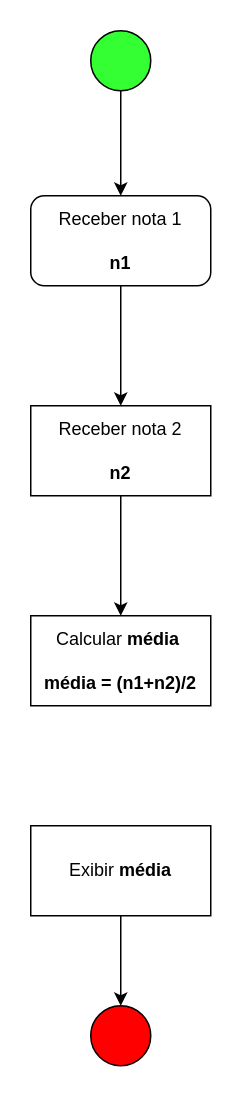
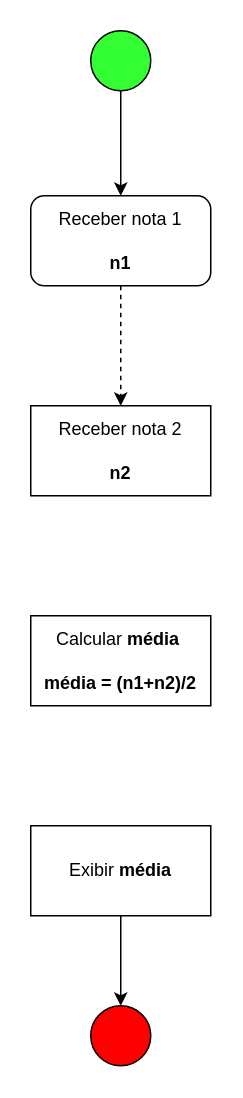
  <mxCell id="0" />
  <mxCell id="1" parent="0" />
  <mxCell id="2" value="" style="edgeStyle=orthogonalEdgeStyle;rounded=0;orthogonalLoop=1;jettySize=auto;html=1;" edge="1" parent="1" source="3" target="5"><mxGeometry relative="1" as="geometry" /></mxCell>
  <mxCell id="3" value="" style="ellipse;whiteSpace=wrap;html=1;aspect=fixed;fillColor=#33FF33;" vertex="1" parent="1"><mxGeometry x="60" y="20" width="40" height="40" as="geometry" /></mxCell>
- <mxCell id="4" value="" style="edgeStyle=orthogonalEdgeStyle;rounded=0;orthogonalLoop=1;jettySize=auto;html=1;" edge="1" parent="1" source="5" target="7"><mxGeometry relative="1" as="geometry" /></mxCell>
+ <mxCell id="4" value="" style="edgeStyle=orthogonalEdgeStyle;rounded=0;orthogonalLoop=1;jettySize=auto;html=1;dashed=1;" edge="1" parent="1" source="5" target="7"><mxGeometry relative="1" as="geometry" /></mxCell>
  <mxCell id="5" value="Receber nota 1&lt;br&gt;&lt;br&gt;&lt;b&gt;n1&lt;/b&gt;" style="whiteSpace=wrap;html=1;fillColor=#FFFFFF;rounded=1;" vertex="1" parent="1"><mxGeometry x="20" y="130" width="120" height="60" as="geometry" /></mxCell>
- <mxCell id="6" value="" style="edgeStyle=orthogonalEdgeStyle;rounded=0;orthogonalLoop=1;jettySize=auto;html=1;" edge="1" parent="1" source="7" target="8"><mxGeometry relative="1" as="geometry" /></mxCell>
  <mxCell id="7" value="Receber nota 2&lt;br&gt;&lt;br&gt;&lt;b&gt;n2&lt;/b&gt;" style="whiteSpace=wrap;html=1;fillColor=#FFFFFF;" vertex="1" parent="1"><mxGeometry x="20" y="270" width="120" height="60" as="geometry" /></mxCell>
  <mxCell id="8" value="Calcular &lt;b&gt;média&amp;nbsp;&lt;/b&gt;&lt;br&gt;&lt;br&gt;&lt;b&gt;média = (n1+n2)/2&lt;/b&gt;" style="whiteSpace=wrap;html=1;fillColor=#FFFFFF;" vertex="1" parent="1"><mxGeometry x="20" y="410" width="120" height="60" as="geometry" /></mxCell>
  <mxCell id="9" style="edgeStyle=orthogonalEdgeStyle;rounded=0;orthogonalLoop=1;jettySize=auto;html=1;entryX=0.5;entryY=0;entryDx=0;entryDy=0;" edge="1" parent="1" source="10" target="11"><mxGeometry relative="1" as="geometry" /></mxCell>
  <mxCell id="10" value="Exibir &lt;b&gt;média&lt;/b&gt;" style="whiteSpace=wrap;html=1;fillColor=#FFFFFF;" vertex="1" parent="1"><mxGeometry x="20" y="550" width="120" height="60" as="geometry" /></mxCell>
  <mxCell id="11" value="" style="ellipse;whiteSpace=wrap;html=1;aspect=fixed;fillColor=#FF0000;" vertex="1" parent="1"><mxGeometry x="60" y="670" width="40" height="40" as="geometry" /></mxCell>
